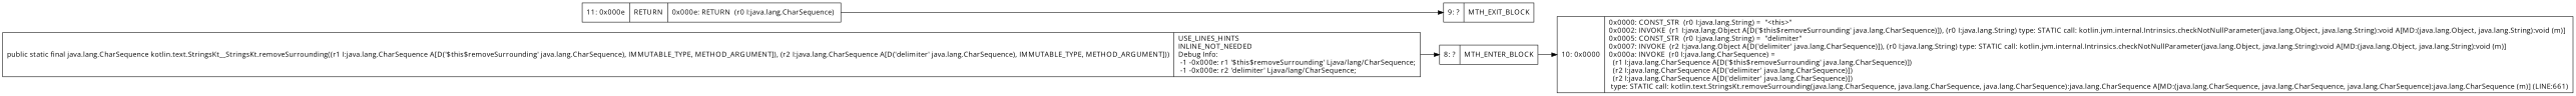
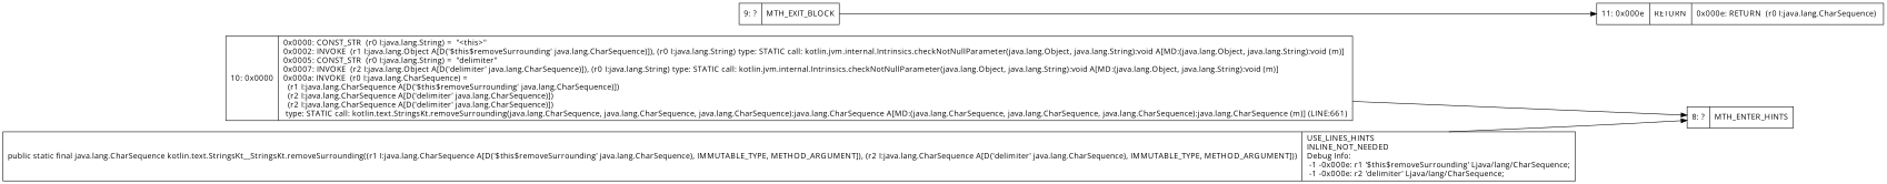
  digraph {
    fontname="Open Sans"
    rankdir=LR
    node [fontname="Open Sans" shape=record]
    edge [fontname="Open Sans"]
-   n1 [label="{8\:\ ?|MTH_ENTER_BLOCK\l}"]
+   n1 [label="{8\:\ ?|MTH_ENTER_HINTS\l}"]
    n2 [label="{10\:\ 0x0000|0x0000: CONST_STR  (r0 I:java.lang.String) =  \"\<this\>\" \l0x0002: INVOKE  (r1 I:java.lang.Object A[D('$this$removeSurrounding' java.lang.CharSequence)]), (r0 I:java.lang.String) type: STATIC call: kotlin.jvm.internal.Intrinsics.checkNotNullParameter(java.lang.Object, java.lang.String):void A[MD:(java.lang.Object, java.lang.String):void (m)]\l0x0005: CONST_STR  (r0 I:java.lang.String) =  \"delimiter\" \l0x0007: INVOKE  (r2 I:java.lang.Object A[D('delimiter' java.lang.CharSequence)]), (r0 I:java.lang.String) type: STATIC call: kotlin.jvm.internal.Intrinsics.checkNotNullParameter(java.lang.Object, java.lang.String):void A[MD:(java.lang.Object, java.lang.String):void (m)]\l0x000a: INVOKE  (r0 I:java.lang.CharSequence) = \l  (r1 I:java.lang.CharSequence A[D('$this$removeSurrounding' java.lang.CharSequence)])\l  (r2 I:java.lang.CharSequence A[D('delimiter' java.lang.CharSequence)])\l  (r2 I:java.lang.CharSequence A[D('delimiter' java.lang.CharSequence)])\l type: STATIC call: kotlin.text.StringsKt.removeSurrounding(java.lang.CharSequence, java.lang.CharSequence, java.lang.CharSequence):java.lang.CharSequence A[MD:(java.lang.CharSequence, java.lang.CharSequence, java.lang.CharSequence):java.lang.CharSequence (m)] (LINE:661)\l}"]
    n3 [label="{11\:\ 0x000e|RETURN\l|0x000e: RETURN  (r0 I:java.lang.CharSequence) \l}"]
    n4 [label="{9\:\ ?|MTH_EXIT_BLOCK\l}"]
    n5 [label="{public static final java.lang.CharSequence kotlin.text.StringsKt__StringsKt.removeSurrounding((r1 I:java.lang.CharSequence A[D('$this$removeSurrounding' java.lang.CharSequence), IMMUTABLE_TYPE, METHOD_ARGUMENT]), (r2 I:java.lang.CharSequence A[D('delimiter' java.lang.CharSequence), IMMUTABLE_TYPE, METHOD_ARGUMENT]))  | USE_LINES_HINTS\lINLINE_NOT_NEEDED\lDebug Info:\l  \-1 \-0x000e: r1 '$this$removeSurrounding' Ljava\/lang\/CharSequence;\l  \-1 \-0x000e: r2 'delimiter' Ljava\/lang\/CharSequence;\l}"]
-   n1 -> n2
-   n3 -> n4
+   n2 -> n1
+   n4 -> n3
    n5 -> n1
  }
